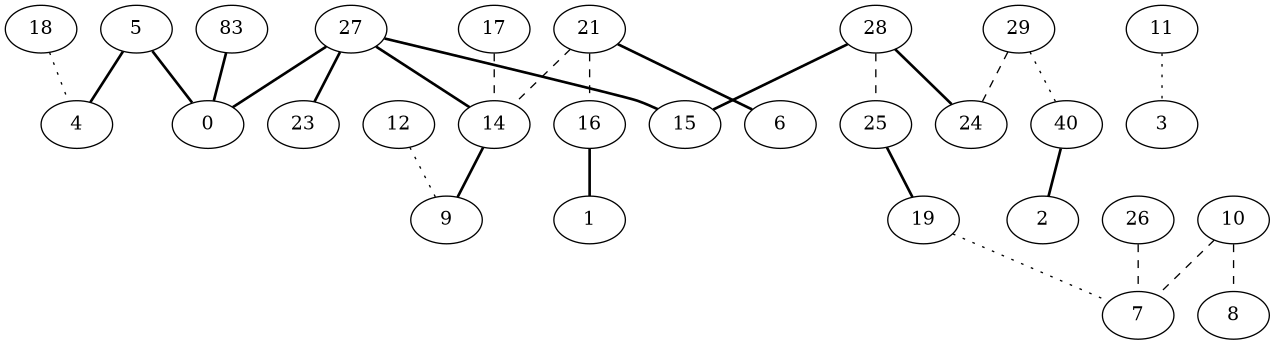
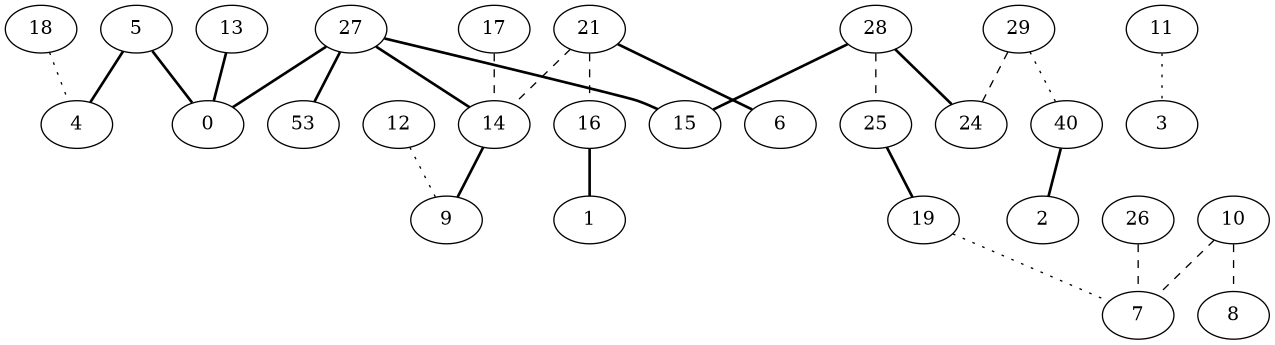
  graph {
    edge [style=bold]
    0 [Label="0 (0.00)"]
    1 [Label="1 (0.00)"]
    2 [Label="2 (0.00)"]
    3 [Label="3 (0.00)"]
    4 [Label="4 (0.00)"]
    5 [Label="5 (0.00)"]
    6 [Label="6 (0.00)"]
    7 [Label="7 (0.00)"]
    8 [Label="8 (0.00)"]
    9 [Label="9 (0.00)"]
    10 [Label="10 (0.00)"]
    11 [Label="11 (0.00)"]
    12 [Label="12 (0.00)"]
-   13 [Label="13 (0.00)" label=83]
+   13 [Label="13 (0.00)"]
    14 [Label="14 (0.00)"]
    15 [Label="15 (0.00)"]
    16 [Label="16 (0.00)"]
    17 [Label="17 (0.00)"]
    18 [Label="18 (0.00)"]
    19 [Label="19 (0.00)"]
    n21 [Label="20 (0.00)" label=40]
    21 [Label="21 (0.00)"]
-   23 [Label="23 (0.00)"]
+   23 [Label="23 (0.00)" label=53]
    24 [Label="24 (0.00)"]
    25 [Label="25 (0.00)"]
    26 [Label="26 (0.00)"]
    27 [Label="27 (0.00)"]
    28 [Label="28 (0.00)"]
    29 [Label="29 (0.00)"]
    5 -- 0 [Label=36.08]
    5 -- 4 [Label=48.22]
    10 -- 7 [Label=105.22 style=dashed]
    10 -- 8 [Label=94.09 style=dashed]
    11 -- 3 [Label=109.60 style=dotted]
    12 -- 9 [Label=24.02 style=dotted]
    13 -- 0 [Label=50.21]
    14 -- 9 [Label=20.17]
    16 -- 1 [Label=86.70]
    17 -- 14 [Label=16.24 style=dashed]
    18 -- 4 [Label=54.76 style=dotted]
    19 -- 7 [Label=97.04 style=dotted]
    n21 -- 2 [Label=49.57]
    21 -- 6 [Label=86.72]
    21 -- 14 [Label=4.62 style=dashed]
    21 -- 16 [Label=27.34 style=dashed]
    25 -- 19 [Label=70.32]
    26 -- 7 [Label=64.23 style=dashed]
    27 -- 0 [Label=20.85]
    27 -- 14 [Label=15.29]
    27 -- 15 [Label=40.56]
    27 -- 23 [Label=94.17]
    28 -- 15 [Label=43.19]
    28 -- 24 [Label=35.52]
    28 -- 25 [Label=72.35 style=dashed]
    29 -- n21 [Label=43.95 style=dotted]
    29 -- 24 [Label=64.15 style=dashed]
  }
